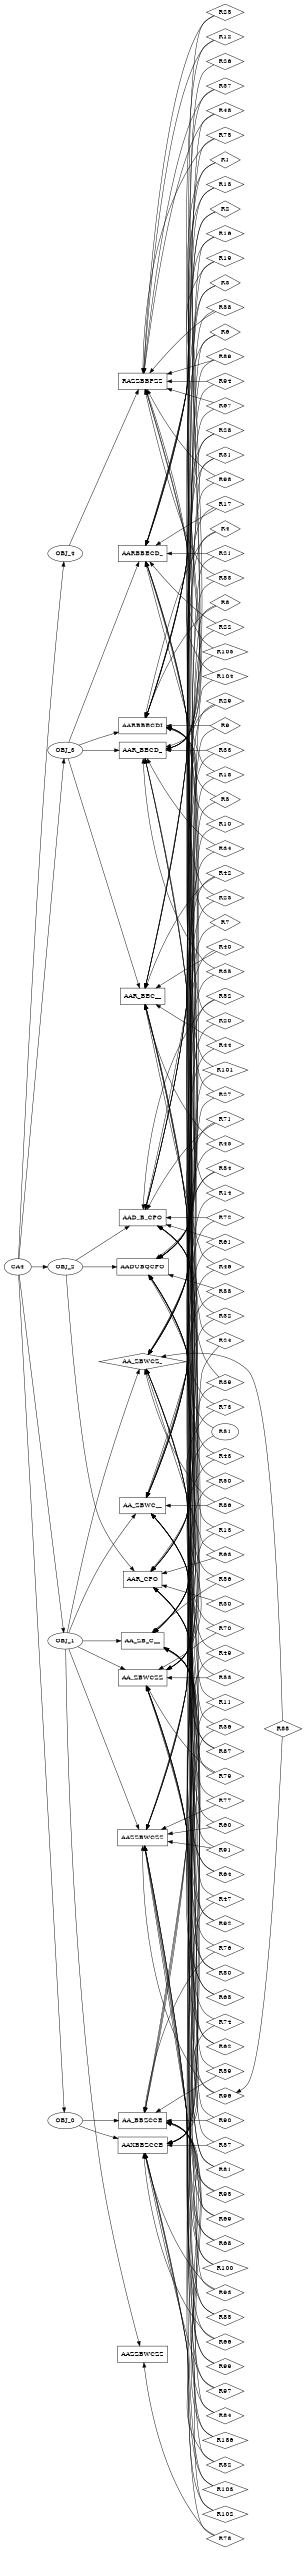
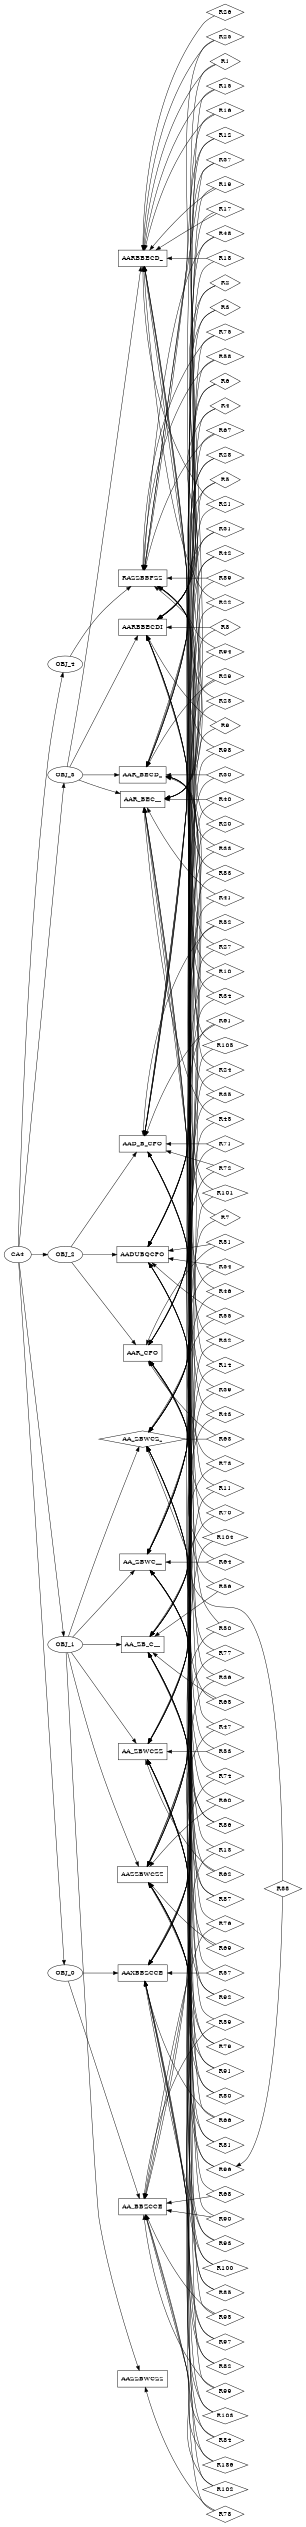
  strict digraph {
    rankdir=LR
    node [shape=diamond]
    edge [dir=back]
    n1 [label=CA4 shape=""]
    n2 [label=OBJ_4 shape=""]
    n3 [label=OBJ_3 shape=""]
    n4 [label=OBJ_2 shape=""]
    n5 [label=OBJ_1 shape=""]
    n6 [label=OBJ_0 shape=""]
    n7 [label=RAZZBBPZZ shape=box]
    n8 [label=AARBBECDI shape=box]
    n9 [label=AARBBECD_ shape=box]
    n10 [label=AAR_BECD_ shape=box]
    n11 [label=AAR_BEC__ shape=box]
    n12 [label=AADUBQCPO shape=box]
    n13 [label=AAR_CPO shape=box]
    n14 [label=AAD_B_CPO shape=box]
    n15 [label=AAZZBWCZZ shape=box]
    n16 [label=AA_ZBWCZZ shape=box]
    n17 [label=AAZZBWCZZ shape=box]
    n18 [label=AA_ZBWCZ_]
    n19 [label=AA_ZBWC__ shape=box]
    n20 [label=AA_ZB_C__ shape=box]
    n21 [label=AAXBBZCCE shape=box]
    n22 [label=AA_BBZCCE shape=box]
    n23 [label=R12]
    n24 [label=R25]
    n25 [label=R37]
    n26 [label=R48]
    n27 [label=R58]
    n28 [label=R67]
    n29 [label=R75]
    n30 [label=R83]
    n31 [label=R89]
    n32 [label=R94]
    n33 [label=R98]
    n34 [label=R101]
    n35 [label=R104]
    n36 [label=R105]
    n37 [label=R1]
    n38 [label=R2]
    n39 [label=R3]
    n40 [label=R4]
    n41 [label=R5]
    n42 [label=R6]
    n43 [label=R7]
    n44 [label=R8]
    n45 [label=R9]
    n46 [label=R10]
    n47 [label=R11]
    n48 [label=R13]
    n49 [label=R14]
    n50 [label=R15]
    n51 [label=R16]
    n52 [label=R17]
    n53 [label=R18]
    n54 [label=R19]
    n55 [label=R20]
    n56 [label=R21]
    n57 [label=R22]
    n58 [label=R23]
    n59 [label=R24]
    n60 [label=R26]
    n61 [label=R27]
    n62 [label=R28]
    n63 [label=R29]
    n64 [label=R30]
    n65 [label=R31]
    n66 [label=R32]
    n67 [label=R33]
    n68 [label=R34]
    n69 [label=R35]
    n70 [label=R36]
    n71 [label=R39]
    n72 [label=R40]
    n73 [label=R42]
    n74 [label=R43]
-   n75 [label=R44]
+   n75 [label=R41]
    n76 [label=R45]
    n77 [label=R46]
    n78 [label=R47]
-   n79 [label=R49]
    n80 [label=R50]
-   n81 [label=R51 shape=ellipse]
+   n81 [label=R51]
    n82 [label=R52]
    n83 [label=R53]
    n84 [label=R54]
    n85 [label=R55]
    n86 [label=R56]
    n87 [label=R57]
    n88 [label=R59]
    n89 [label=R60]
    n90 [label=R61]
    n91 [label=R62]
    n92 [label=R63]
    n93 [label=R64]
    n94 [label=R65]
    n95 [label=R66]
    n96 [label=R68]
    n97 [label=R69]
    n98 [label=R70]
    n99 [label=R71]
    n100 [label=R72]
    n101 [label=R73]
    n102 [label=R74]
    n103 [label=R76]
    n104 [label=R77]
    n105 [label=R78]
    n106 [label=R79]
    n107 [label=R80]
    n108 [label=R81]
    n109 [label=R82]
    n110 [label=R84]
    n111 [label=R85]
    n112 [label=R91]
    n113 [label=R96]
    n114 [label=R100]
    n115 [label=R103]
    n116 [label=R186]
    n117 [label=R86]
    n118 [label=R87]
    n119 [label=R88]
    n120 [label=R90]
    n121 [label=R92]
    n122 [label=R93]
    n123 [label=R95]
    n124 [label=R97]
    n125 [label=R99]
    n126 [label=R102]
    n1 -> n2 [dir=""]
    n1 -> n3 [dir=""]
    n1 -> n4 [dir=""]
    n1 -> n5 [dir=""]
    n1 -> n6 [dir=""]
    n2 -> n7 [dir=""]
    n3 -> n8 [dir=""]
    n3 -> n9 [dir=""]
    n3 -> n10 [dir=""]
    n3 -> n11 [dir=""]
    n4 -> n12 [dir=""]
    n4 -> n13 [dir=""]
    n4 -> n14 [dir=""]
    n5 -> n15 [dir=""]
    n5 -> n16 [dir=""]
    n5 -> n17 [dir=""]
    n5 -> n18 [dir=""]
    n5 -> n19 [dir=""]
    n5 -> n20 [dir=""]
    n6 -> n21 [dir=""]
    n6 -> n22 [dir=""]
    n7 -> n23
    n7 -> n24
    n7 -> n25
    n7 -> n26
    n7 -> n27
    n7 -> n28
    n7 -> n29
    n7 -> n30
    n7 -> n31
    n7 -> n32
    n7 -> n33
    n7 -> n34
    n7 -> n35
    n7 -> n36
    n8 -> n23
    n8 -> n37
    n8 -> n38
    n8 -> n39
    n8 -> n40
    n8 -> n41
    n8 -> n42
    n8 -> n43
    n8 -> n44
    n8 -> n45
    n8 -> n46
    n8 -> n47
    n8 -> n48
    n8 -> n49
    n9 -> n24
    n9 -> n37
    n9 -> n50
    n9 -> n51
    n9 -> n52
    n9 -> n53
    n9 -> n54
    n9 -> n55
    n9 -> n56
    n9 -> n57
    n9 -> n58
    n9 -> n59
    n9 -> n60
    n9 -> n61
    n10 -> n25
    n10 -> n38
    n10 -> n50
    n10 -> n62
    n10 -> n63
+   n10 -> n64
    n10 -> n65
    n10 -> n66
    n10 -> n67
    n10 -> n68
    n10 -> n69
    n10 -> n70
    n10 -> n71
    n11 -> n26
    n11 -> n39
    n11 -> n51
    n11 -> n62
    n11 -> n72
    n11 -> n73
    n11 -> n74
    n11 -> n75
    n11 -> n76
    n11 -> n77
    n11 -> n78
-   n11 -> n79
    n11 -> n80
    n12 -> n27
    n12 -> n40
    n12 -> n52
    n12 -> n63
    n12 -> n72
    n12 -> n81
    n12 -> n82
    n12 -> n83
    n12 -> n84
    n12 -> n85
    n12 -> n86
    n12 -> n87
    n12 -> n88
    n12 -> n89
    n13 -> n28
    n13 -> n41
    n13 -> n53
    n13 -> n64
    n13 -> n81
    n13 -> n90
    n13 -> n91
    n13 -> n92
    n13 -> n93
    n13 -> n94
    n13 -> n95
    n13 -> n96
    n13 -> n97
    n14 -> n29
    n14 -> n42
    n14 -> n54
    n14 -> n65
    n14 -> n73
    n14 -> n82
    n14 -> n90
    n14 -> n98
    n14 -> n99
    n14 -> n100
    n14 -> n101
    n14 -> n102
    n14 -> n103
    n14 -> n104
    n15 -> n105
    n16 -> n30
    n16 -> n43
    n16 -> n55
    n16 -> n66
    n16 -> n74
    n16 -> n83
    n16 -> n91
    n16 -> n98
    n16 -> n106
    n16 -> n107
    n16 -> n108
    n16 -> n109
    n16 -> n110
    n16 -> n111
    n17 -> n36
    n17 -> n49
    n17 -> n61
    n17 -> n71
    n17 -> n80
    n17 -> n89
    n17 -> n97
    n17 -> n104
    n17 -> n105
    n17 -> n111
    n17 -> n112
    n17 -> n113
    n17 -> n114
    n17 -> n115
    n17 -> n116
    n18 -> n31
    n18 -> n44
    n18 -> n56
    n18 -> n67
    n18 -> n75
    n18 -> n84
    n18 -> n92
    n18 -> n99
    n18 -> n106
    n18 -> n112
    n18 -> n117
    n18 -> n118
    n18 -> n119
    n18 -> n120
    n19 -> n32
    n19 -> n45
    n19 -> n57
    n19 -> n68
    n19 -> n76
    n19 -> n85
    n19 -> n93
    n19 -> n100
    n19 -> n107
    n19 -> n113
    n19 -> n117
    n19 -> n121
    n19 -> n122
    n19 -> n123
    n20 -> n33
    n20 -> n46
    n20 -> n58
    n20 -> n69
    n20 -> n77
    n20 -> n86
    n20 -> n94
    n20 -> n101
    n20 -> n108
    n20 -> n114
    n20 -> n118
    n20 -> n121
    n20 -> n124
    n20 -> n125
    n21 -> n34
    n21 -> n47
    n21 -> n59
    n21 -> n70
    n21 -> n78
    n21 -> n87
    n21 -> n95
    n21 -> n102
    n21 -> n109
    n21 -> n115
    n21 -> n122
    n21 -> n124
    n21 -> n126
    n22 -> n35
    n22 -> n48
-   n22 -> n79
    n22 -> n88
    n22 -> n96
    n22 -> n103
    n22 -> n110
    n22 -> n116
    n22 -> n120
    n22 -> n123
    n22 -> n125
    n22 -> n126
    n113 -> n119
  }
